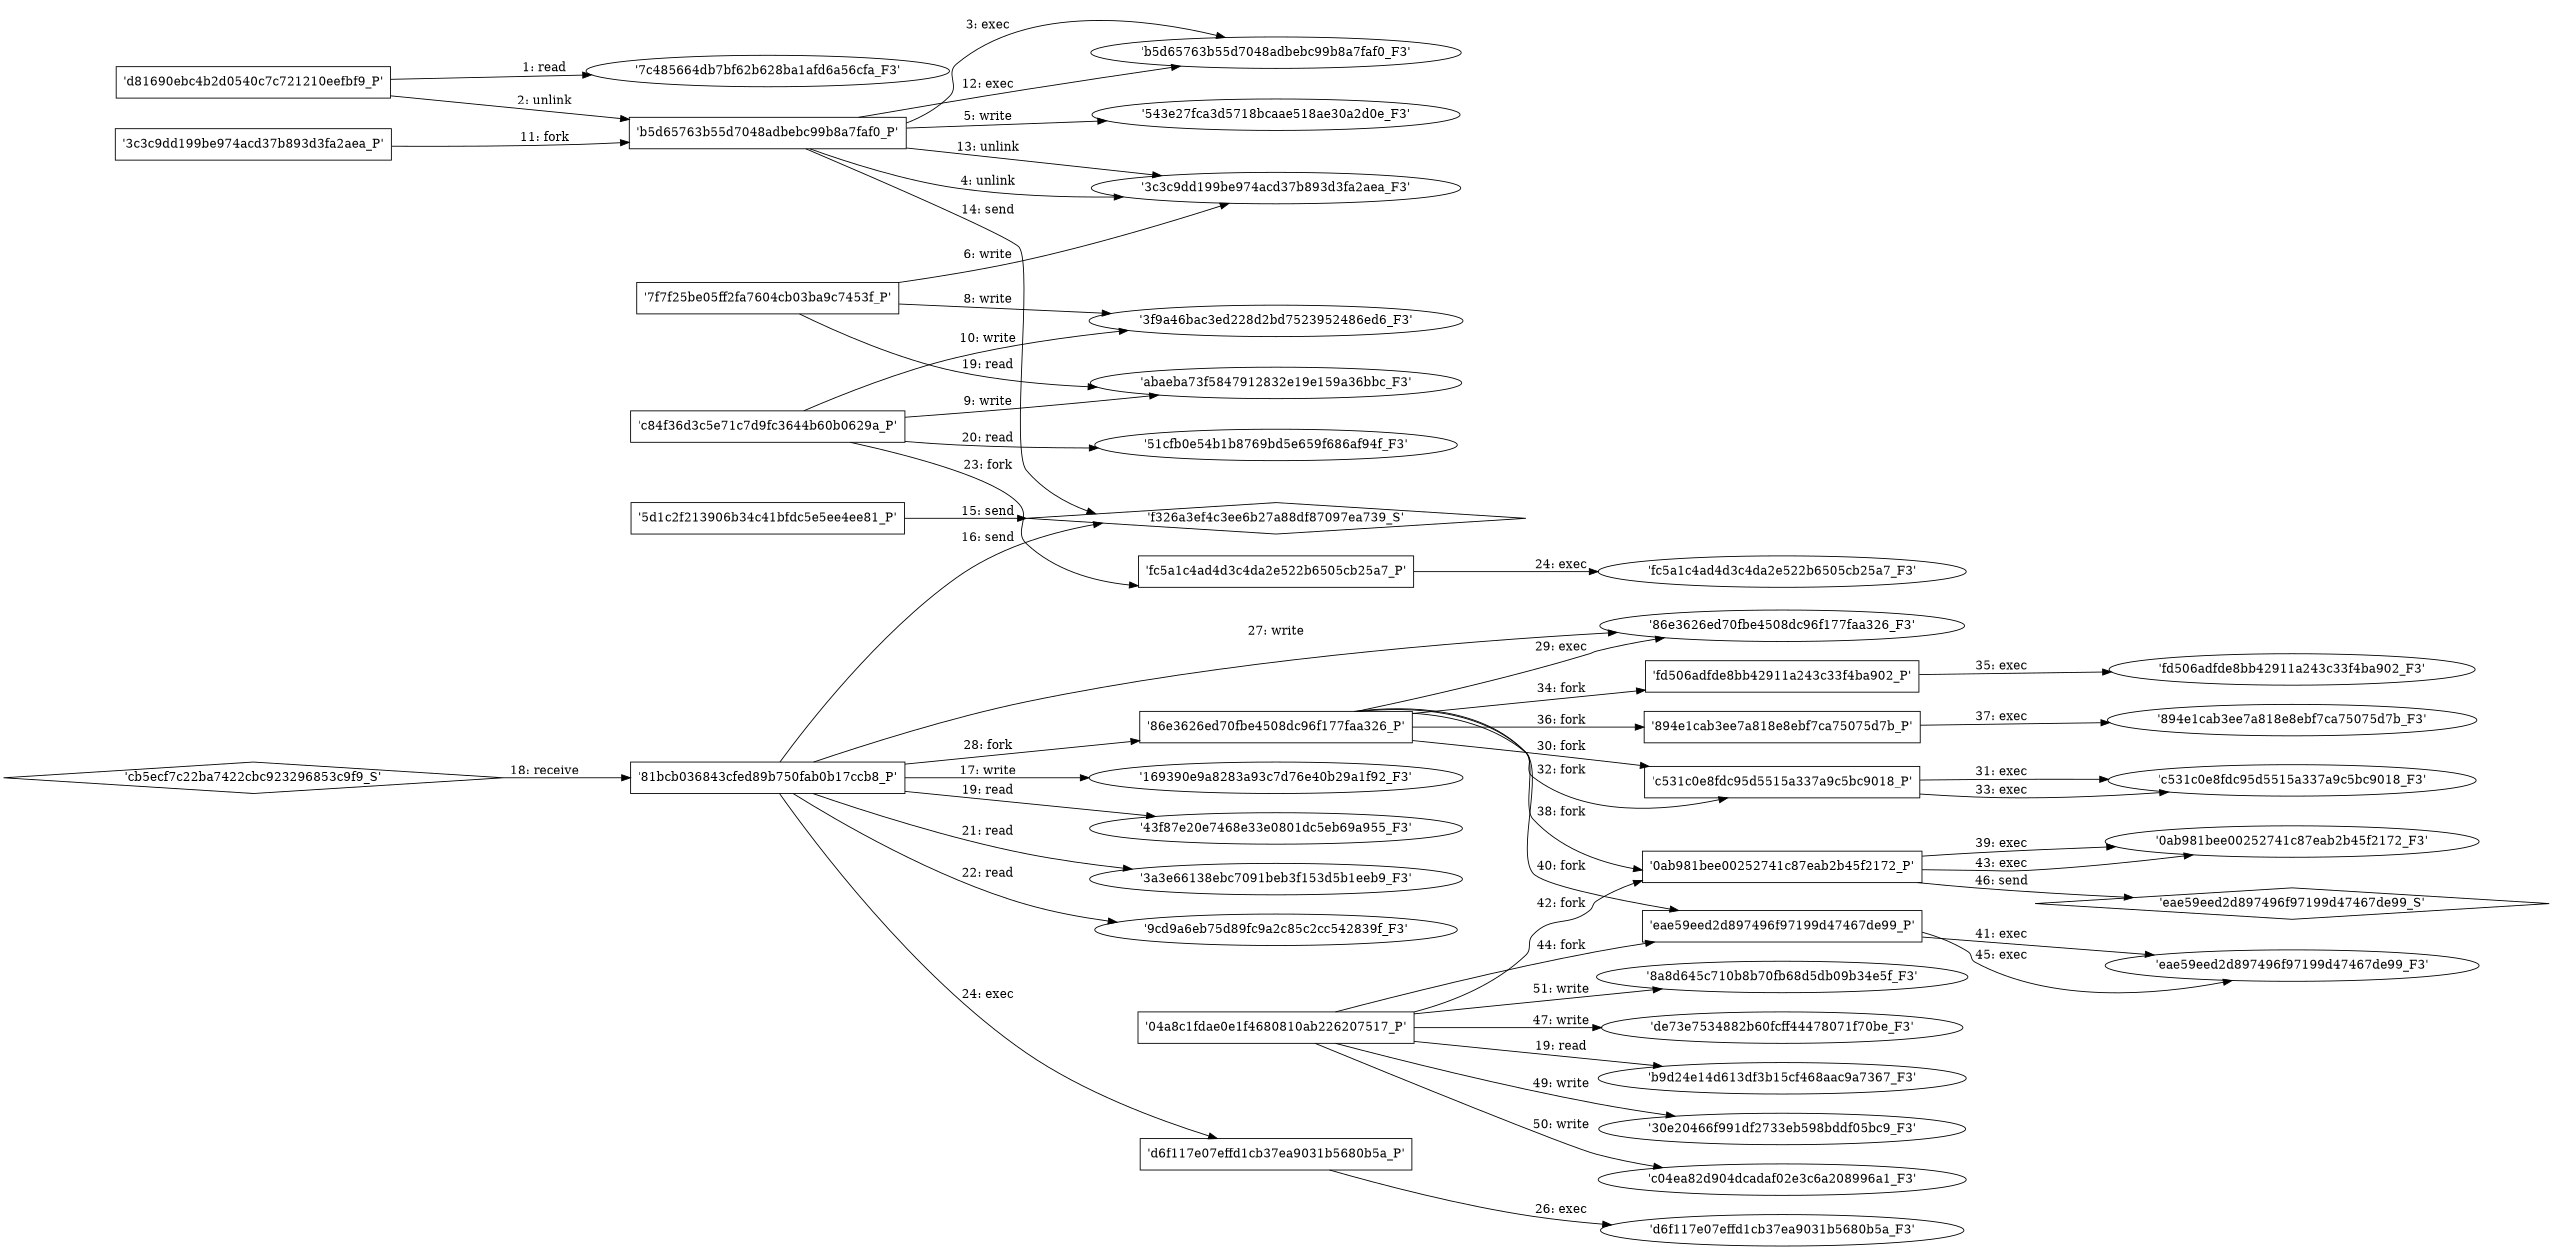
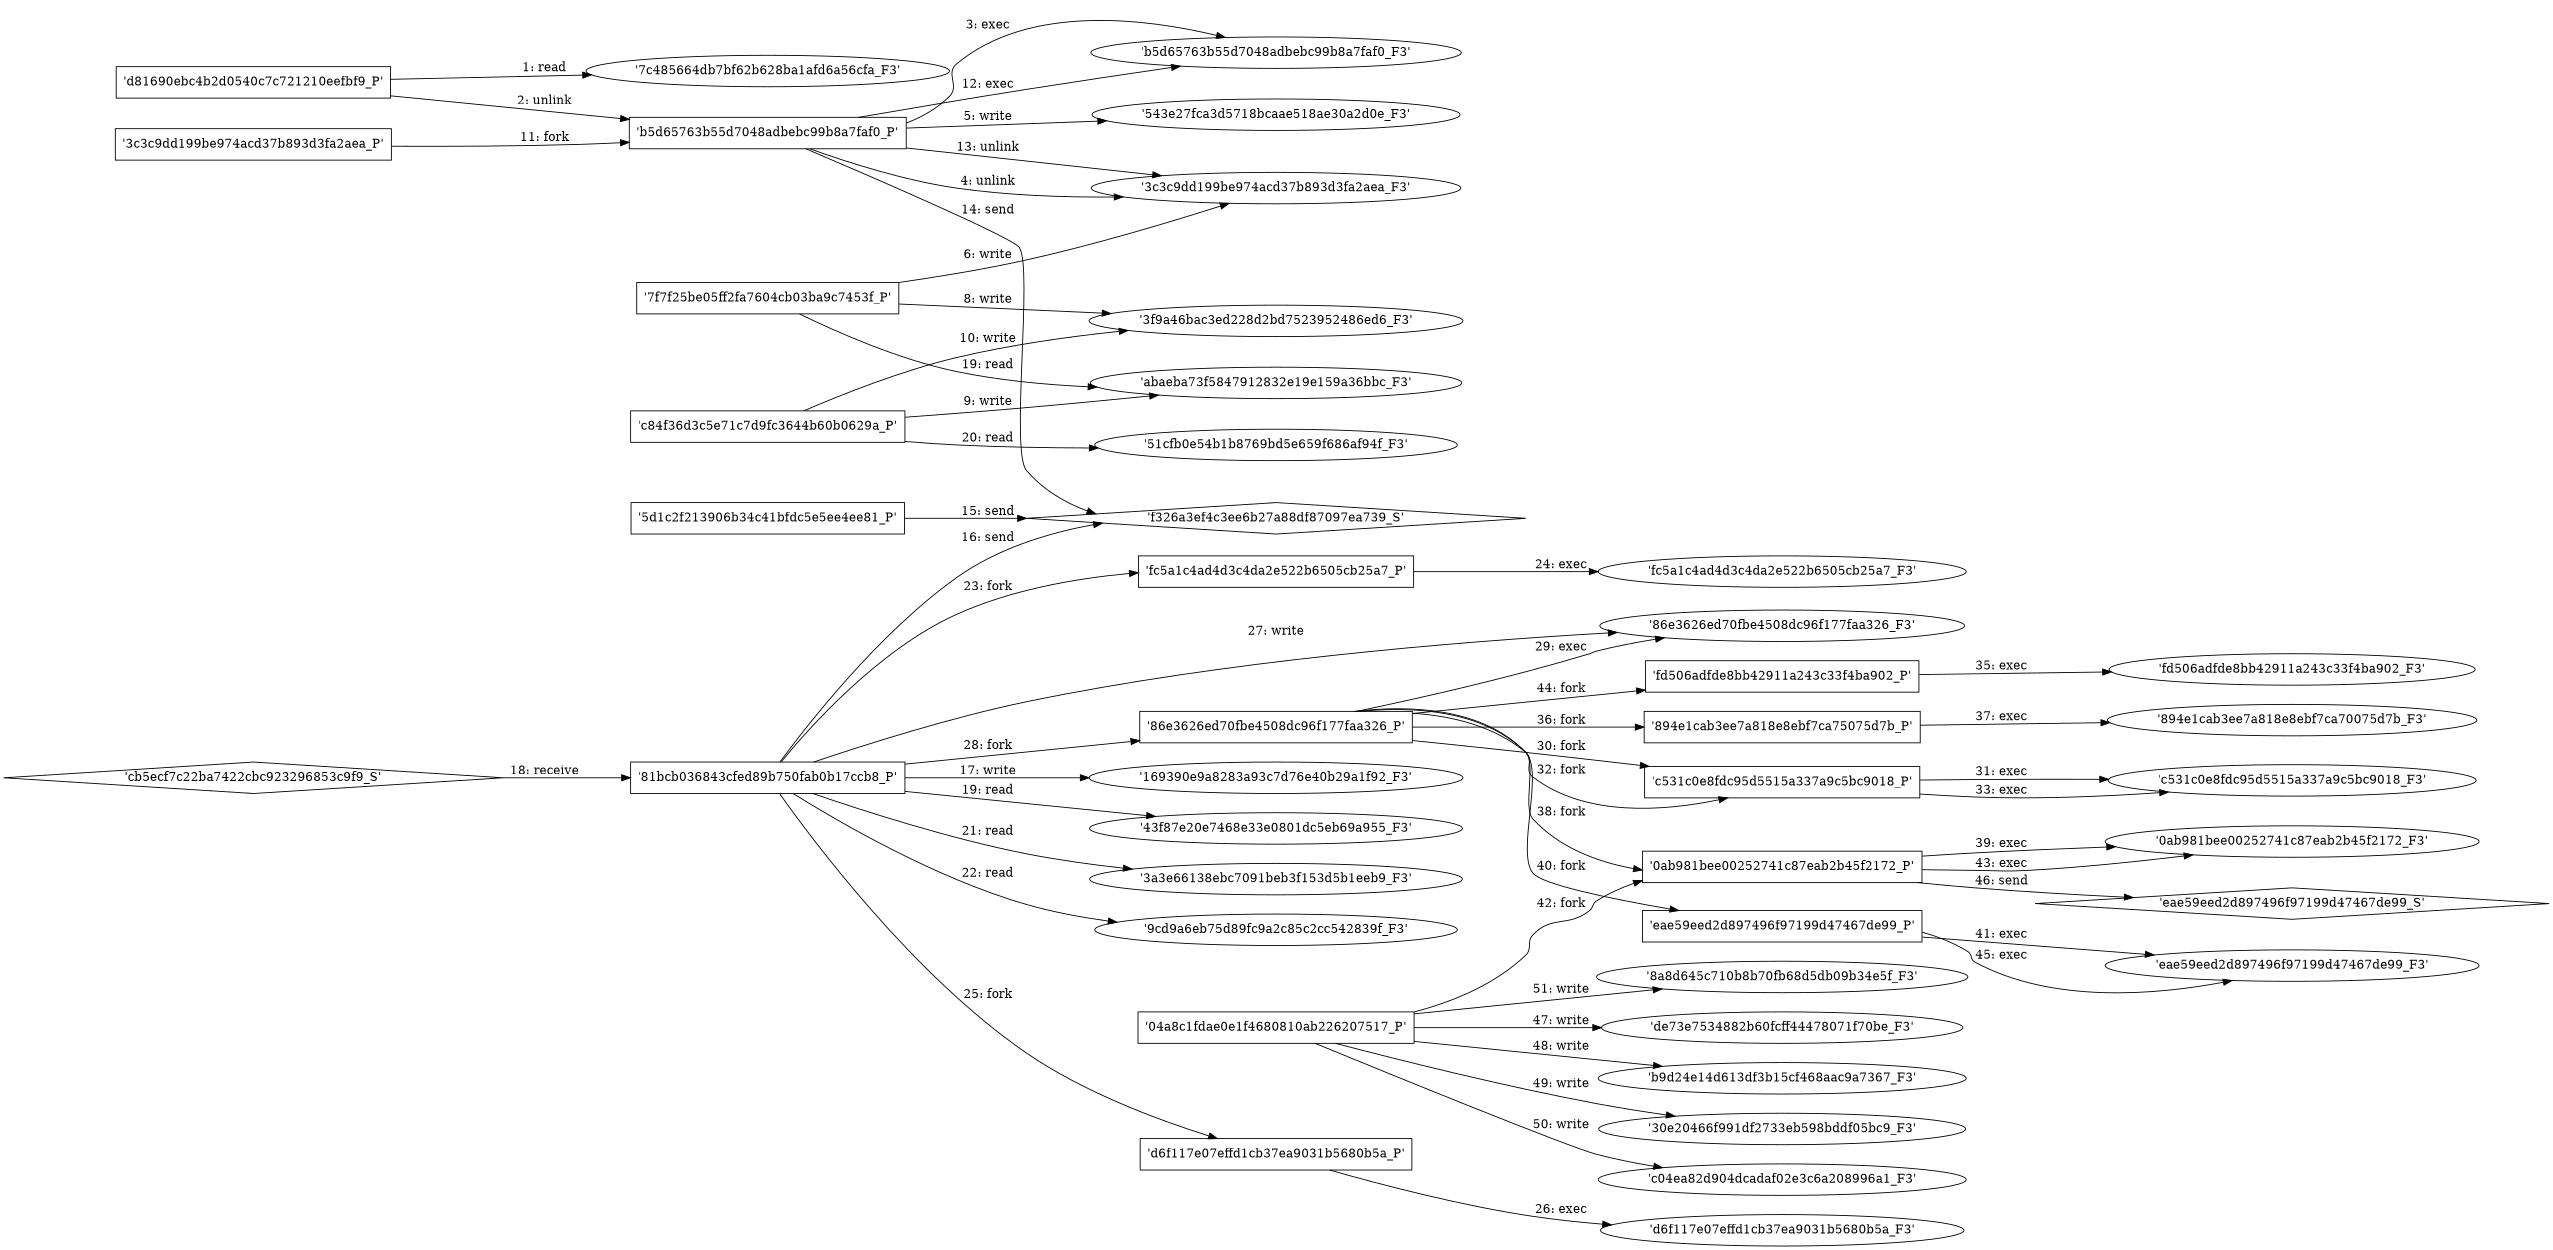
  digraph {
    engine=neato
    fixedsize=false
    fontsize=10
    nodesep=0.3
    rankdir=LR
    ranksep=0
    splines=true
    node [node_type=Process shape=ellipse]
    "'7c485664db7bf62b628ba1afd6a56cfa_F3'" [node_type=file]
    "'d81690ebc4b2d0540c7c721210eefbf9_P'" [shape=box]
    "'b5d65763b55d7048adbebc99b8a7faf0_P'" [shape=box]
    "'b5d65763b55d7048adbebc99b8a7faf0_F3'" [node_type=File]
    "'3c3c9dd199be974acd37b893d3fa2aea_F3'" [node_type=file]
    "'543e27fca3d5718bcaae518ae30a2d0e_F3'" [node_type=file]
    "'f326a3ef4c3ee6b27a88df87097ea739_S'" [node_type=Socket shape=diamond]
    "'7f7f25be05ff2fa7604cb03ba9c7453f_P'" [shape=box]
    "'abaeba73f5847912832e19e159a36bbc_F3'" [node_type=file]
    "'3f9a46bac3ed228d2bd7523952486ed6_F3'" [node_type=file]
    "'c84f36d3c5e71c7d9fc3644b60b0629a_P'" [shape=box]
    "'51cfb0e54b1b8769bd5e659f686af94f_F3'" [node_type=file]
    "'3c3c9dd199be974acd37b893d3fa2aea_P'" [shape=box]
    "'5d1c2f213906b34c41bfdc5e5ee4ee81_P'" [shape=box]
    "'81bcb036843cfed89b750fab0b17ccb8_P'" [shape=box]
    "'169390e9a8283a93c7d76e40b29a1f92_F3'" [node_type=file]
    "'43f87e20e7468e33e0801dc5eb69a955_F3'" [node_type=file]
    "'3a3e66138ebc7091beb3f153d5b1eeb9_F3'" [node_type=file]
    "'9cd9a6eb75d89fc9a2c85c2cc542839f_F3'" [node_type=file]
    "'fc5a1c4ad4d3c4da2e522b6505cb25a7_P'" [shape=box]
    "'d6f117e07effd1cb37ea9031b5680b5a_P'" [shape=box]
    "'86e3626ed70fbe4508dc96f177faa326_F3'" [node_type=File]
    "'86e3626ed70fbe4508dc96f177faa326_P'" [shape=box]
    "'fc5a1c4ad4d3c4da2e522b6505cb25a7_F3'" [node_type=File]
    "'d6f117e07effd1cb37ea9031b5680b5a_F3'" [node_type=File]
    "'c531c0e8fdc95d5515a337a9c5bc9018_P'" [shape=box]
    "'fd506adfde8bb42911a243c33f4ba902_P'" [shape=box]
    "'894e1cab3ee7a818e8ebf7ca75075d7b_P'" [shape=box]
    "'0ab981bee00252741c87eab2b45f2172_P'" [shape=box]
    "'eae59eed2d897496f97199d47467de99_P'" [shape=box]
    "'cb5ecf7c22ba7422cbc923296853c9f9_S'" [node_type=Socket shape=diamond]
    "'c531c0e8fdc95d5515a337a9c5bc9018_F3'" [node_type=File]
    "'fd506adfde8bb42911a243c33f4ba902_F3'" [node_type=File]
-   "'894e1cab3ee7a818e8ebf7ca75075d7b_F3'" [node_type=File]
+   "'894e1cab3ee7a818e8ebf7ca75075d7b_F3'" [node_type=File label="'894e1cab3ee7a818e8ebf7ca70075d7b_F3'"]
    "'0ab981bee00252741c87eab2b45f2172_F3'" [node_type=File]
    "'eae59eed2d897496f97199d47467de99_S'" [node_type=Socket shape=diamond]
    "'eae59eed2d897496f97199d47467de99_F3'" [node_type=File]
    "'04a8c1fdae0e1f4680810ab226207517_P'" [shape=box]
    "'de73e7534882b60fcff44478071f70be_F3'" [node_type=file]
    "'b9d24e14d613df3b15cf468aac9a7367_F3'" [node_type=file]
    "'30e20466f991df2733eb598bddf05bc9_F3'" [node_type=file]
    "'c04ea82d904dcadaf02e3c6a208996a1_F3'" [node_type=file]
    "'8a8d645c710b8b70fb68d5db09b34e5f_F3'" [node_type=file]
    "'d81690ebc4b2d0540c7c721210eefbf9_P'" -> "'7c485664db7bf62b628ba1afd6a56cfa_F3'" [label="1: read"]
    "'d81690ebc4b2d0540c7c721210eefbf9_P'" -> "'b5d65763b55d7048adbebc99b8a7faf0_P'" [label="2: unlink"]
    "'b5d65763b55d7048adbebc99b8a7faf0_P'" -> "'b5d65763b55d7048adbebc99b8a7faf0_F3'" [label="3: exec"]
    "'b5d65763b55d7048adbebc99b8a7faf0_P'" -> "'b5d65763b55d7048adbebc99b8a7faf0_F3'" [label="12: exec"]
    "'b5d65763b55d7048adbebc99b8a7faf0_P'" -> "'3c3c9dd199be974acd37b893d3fa2aea_F3'" [label="4: unlink"]
    "'b5d65763b55d7048adbebc99b8a7faf0_P'" -> "'3c3c9dd199be974acd37b893d3fa2aea_F3'" [label="13: unlink"]
    "'b5d65763b55d7048adbebc99b8a7faf0_P'" -> "'543e27fca3d5718bcaae518ae30a2d0e_F3'" [label="5: write"]
    "'b5d65763b55d7048adbebc99b8a7faf0_P'" -> "'f326a3ef4c3ee6b27a88df87097ea739_S'" [label="14: send"]
    "'7f7f25be05ff2fa7604cb03ba9c7453f_P'" -> "'3c3c9dd199be974acd37b893d3fa2aea_F3'" [label="6: write"]
    "'7f7f25be05ff2fa7604cb03ba9c7453f_P'" -> "'abaeba73f5847912832e19e159a36bbc_F3'" [label="19: read"]
    "'7f7f25be05ff2fa7604cb03ba9c7453f_P'" -> "'3f9a46bac3ed228d2bd7523952486ed6_F3'" [label="8: write"]
    "'c84f36d3c5e71c7d9fc3644b60b0629a_P'" -> "'abaeba73f5847912832e19e159a36bbc_F3'" [label="9: write"]
    "'c84f36d3c5e71c7d9fc3644b60b0629a_P'" -> "'3f9a46bac3ed228d2bd7523952486ed6_F3'" [label="10: write"]
    "'c84f36d3c5e71c7d9fc3644b60b0629a_P'" -> "'51cfb0e54b1b8769bd5e659f686af94f_F3'" [label="20: read"]
    "'3c3c9dd199be974acd37b893d3fa2aea_P'" -> "'b5d65763b55d7048adbebc99b8a7faf0_P'" [label="11: fork"]
    "'5d1c2f213906b34c41bfdc5e5ee4ee81_P'" -> "'f326a3ef4c3ee6b27a88df87097ea739_S'" [label="15: send"]
    "'81bcb036843cfed89b750fab0b17ccb8_P'" -> "'f326a3ef4c3ee6b27a88df87097ea739_S'" [label="16: send"]
    "'81bcb036843cfed89b750fab0b17ccb8_P'" -> "'169390e9a8283a93c7d76e40b29a1f92_F3'" [label="17: write"]
    "'81bcb036843cfed89b750fab0b17ccb8_P'" -> "'43f87e20e7468e33e0801dc5eb69a955_F3'" [label="19: read"]
    "'81bcb036843cfed89b750fab0b17ccb8_P'" -> "'3a3e66138ebc7091beb3f153d5b1eeb9_F3'" [label="21: read"]
    "'81bcb036843cfed89b750fab0b17ccb8_P'" -> "'9cd9a6eb75d89fc9a2c85c2cc542839f_F3'" [label="22: read"]
-   "'c84f36d3c5e71c7d9fc3644b60b0629a_P'" -> "'fc5a1c4ad4d3c4da2e522b6505cb25a7_P'" [label="23: fork"]
-   "'81bcb036843cfed89b750fab0b17ccb8_P'" -> "'d6f117e07effd1cb37ea9031b5680b5a_P'" [label="24: exec"]
+   "'81bcb036843cfed89b750fab0b17ccb8_P'" -> "'fc5a1c4ad4d3c4da2e522b6505cb25a7_P'" [label="23: fork"]
+   "'81bcb036843cfed89b750fab0b17ccb8_P'" -> "'d6f117e07effd1cb37ea9031b5680b5a_P'" [label="25: fork"]
    "'81bcb036843cfed89b750fab0b17ccb8_P'" -> "'86e3626ed70fbe4508dc96f177faa326_F3'" [label="27: write"]
    "'81bcb036843cfed89b750fab0b17ccb8_P'" -> "'86e3626ed70fbe4508dc96f177faa326_P'" [label="28: fork"]
    "'fc5a1c4ad4d3c4da2e522b6505cb25a7_P'" -> "'fc5a1c4ad4d3c4da2e522b6505cb25a7_F3'" [label="24: exec"]
    "'d6f117e07effd1cb37ea9031b5680b5a_P'" -> "'d6f117e07effd1cb37ea9031b5680b5a_F3'" [label="26: exec"]
    "'86e3626ed70fbe4508dc96f177faa326_P'" -> "'86e3626ed70fbe4508dc96f177faa326_F3'" [label="29: exec"]
    "'86e3626ed70fbe4508dc96f177faa326_P'" -> "'c531c0e8fdc95d5515a337a9c5bc9018_P'" [label="30: fork"]
    "'86e3626ed70fbe4508dc96f177faa326_P'" -> "'c531c0e8fdc95d5515a337a9c5bc9018_P'" [label="32: fork"]
-   "'86e3626ed70fbe4508dc96f177faa326_P'" -> "'fd506adfde8bb42911a243c33f4ba902_P'" [label="34: fork"]
+   "'86e3626ed70fbe4508dc96f177faa326_P'" -> "'fd506adfde8bb42911a243c33f4ba902_P'" [label="44: fork"]
    "'86e3626ed70fbe4508dc96f177faa326_P'" -> "'894e1cab3ee7a818e8ebf7ca75075d7b_P'" [label="36: fork"]
    "'86e3626ed70fbe4508dc96f177faa326_P'" -> "'0ab981bee00252741c87eab2b45f2172_P'" [label="38: fork"]
    "'86e3626ed70fbe4508dc96f177faa326_P'" -> "'eae59eed2d897496f97199d47467de99_P'" [label="40: fork"]
    "'c531c0e8fdc95d5515a337a9c5bc9018_P'" -> "'c531c0e8fdc95d5515a337a9c5bc9018_F3'" [label="31: exec"]
    "'c531c0e8fdc95d5515a337a9c5bc9018_P'" -> "'c531c0e8fdc95d5515a337a9c5bc9018_F3'" [label="33: exec"]
    "'fd506adfde8bb42911a243c33f4ba902_P'" -> "'fd506adfde8bb42911a243c33f4ba902_F3'" [label="35: exec"]
    "'894e1cab3ee7a818e8ebf7ca75075d7b_P'" -> "'894e1cab3ee7a818e8ebf7ca75075d7b_F3'" [label="37: exec"]
    "'0ab981bee00252741c87eab2b45f2172_P'" -> "'0ab981bee00252741c87eab2b45f2172_F3'" [label="39: exec"]
    "'0ab981bee00252741c87eab2b45f2172_P'" -> "'0ab981bee00252741c87eab2b45f2172_F3'" [label="43: exec"]
    "'0ab981bee00252741c87eab2b45f2172_P'" -> "'eae59eed2d897496f97199d47467de99_S'" [label="46: send"]
    "'eae59eed2d897496f97199d47467de99_P'" -> "'eae59eed2d897496f97199d47467de99_F3'" [label="41: exec"]
    "'eae59eed2d897496f97199d47467de99_P'" -> "'eae59eed2d897496f97199d47467de99_F3'" [label="45: exec"]
    "'cb5ecf7c22ba7422cbc923296853c9f9_S'" -> "'81bcb036843cfed89b750fab0b17ccb8_P'" [label="18: receive"]
    "'04a8c1fdae0e1f4680810ab226207517_P'" -> "'0ab981bee00252741c87eab2b45f2172_P'" [label="42: fork"]
-   "'04a8c1fdae0e1f4680810ab226207517_P'" -> "'eae59eed2d897496f97199d47467de99_P'" [label="44: fork"]
    "'04a8c1fdae0e1f4680810ab226207517_P'" -> "'de73e7534882b60fcff44478071f70be_F3'" [label="47: write"]
-   "'04a8c1fdae0e1f4680810ab226207517_P'" -> "'b9d24e14d613df3b15cf468aac9a7367_F3'" [label="19: read"]
+   "'04a8c1fdae0e1f4680810ab226207517_P'" -> "'b9d24e14d613df3b15cf468aac9a7367_F3'" [label="48: write"]
    "'04a8c1fdae0e1f4680810ab226207517_P'" -> "'30e20466f991df2733eb598bddf05bc9_F3'" [label="49: write"]
    "'04a8c1fdae0e1f4680810ab226207517_P'" -> "'c04ea82d904dcadaf02e3c6a208996a1_F3'" [label="50: write"]
    "'04a8c1fdae0e1f4680810ab226207517_P'" -> "'8a8d645c710b8b70fb68d5db09b34e5f_F3'" [label="51: write"]
  }
